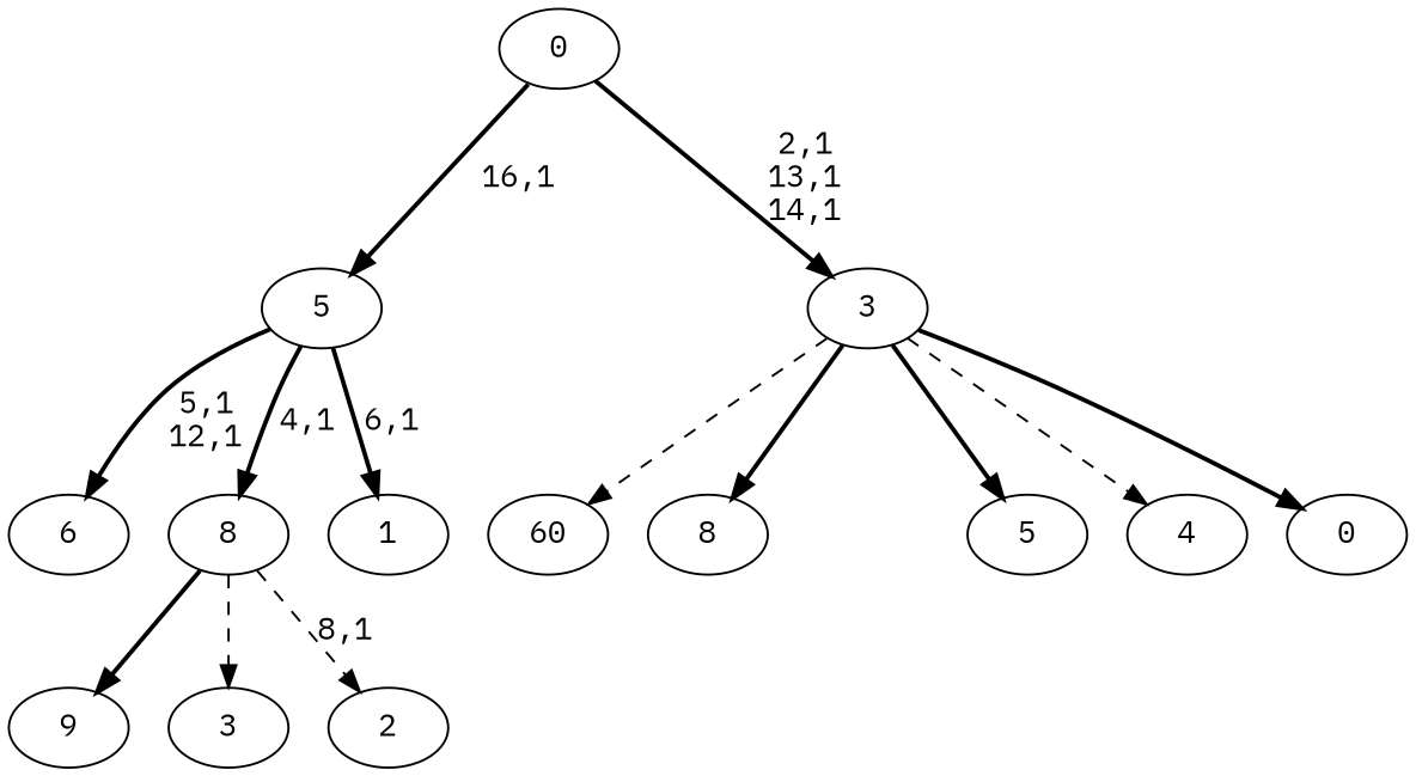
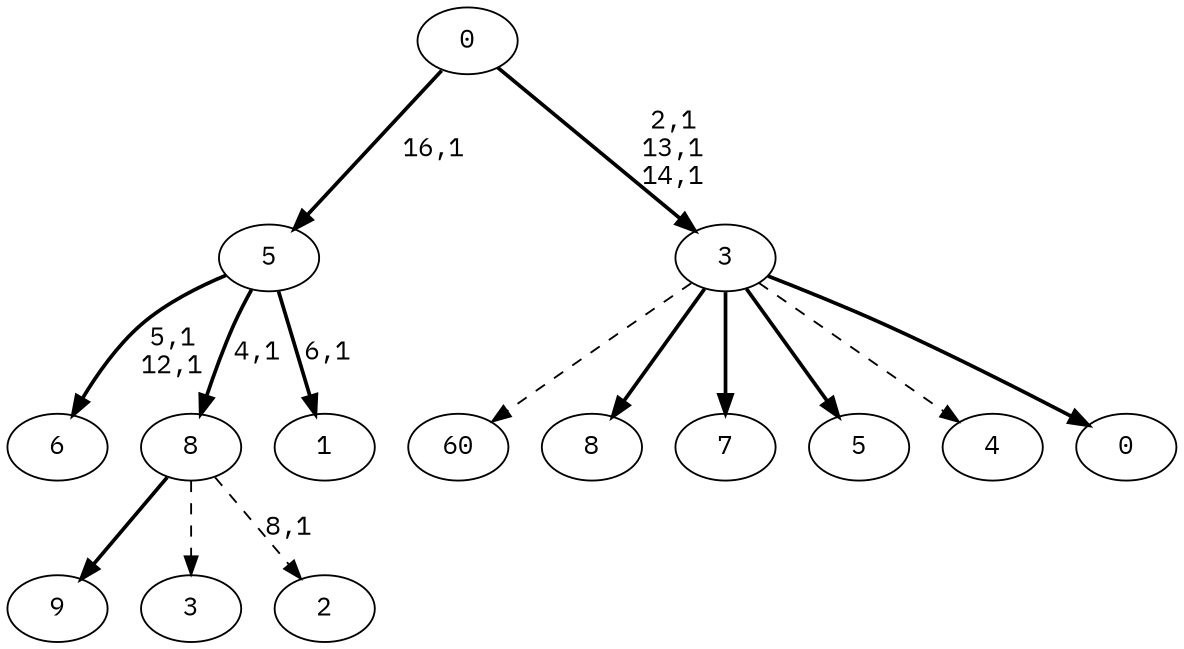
  digraph {
    fontname="IBM Plex Mono"
    node [fontname="IBM Plex Mono"]
    edge [fontname="IBM Plex Mono" style=bold]
    n1 [label=60]
    n2 [label=9]
    n3 [label=8]
+   n4 [label=7]
    n5 [label=6]
    n6 [label=5]
    n7 [label=4]
    n8 [label=3]
    n9 [label=2]
    8
    n11 [label=1]
    5
    n13 [label=0]
    3
    0
    8 -> n2
    8 -> n8 [style=dashed]
    8 -> n9 [label="8,1" style=dashed]
    5 -> n5 [label="5,1\n12,1"]
    5 -> 8 [label="4,1"]
    5 -> n11 [label="6,1"]
    3 -> n1 [style=dashed]
    3 -> n3
+   3 -> n4
    3 -> n6
    3 -> n7 [style=dashed]
    3 -> n13
    0 -> 5 [label="16,1"]
    0 -> 3 [label="2,1\n13,1\n14,1"]
  }
